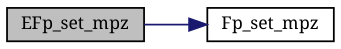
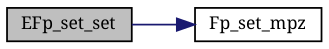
  digraph {
    rankdir=LR
    fontname="Noto Serif"
    node [color=black fontname="Noto Serif" fontsize=10 shape=record style=filled]
-   n1 [fillcolor=grey75 fontcolor=black height=0.2 label=EFp_set_mpz width=0.4]
+   n1 [fillcolor=grey75 fontcolor=black height=0.2 label=EFp_set_set width=0.4]
    n2 [fillcolor=white height=0.2 label=Fp_set_mpz width=0.4]
    n1 -> n2 [color=midnightblue fontname="Noto Serif" fontsize=10 labelfontname=Helvetica labelfontsize=10 style=solid]
  }
